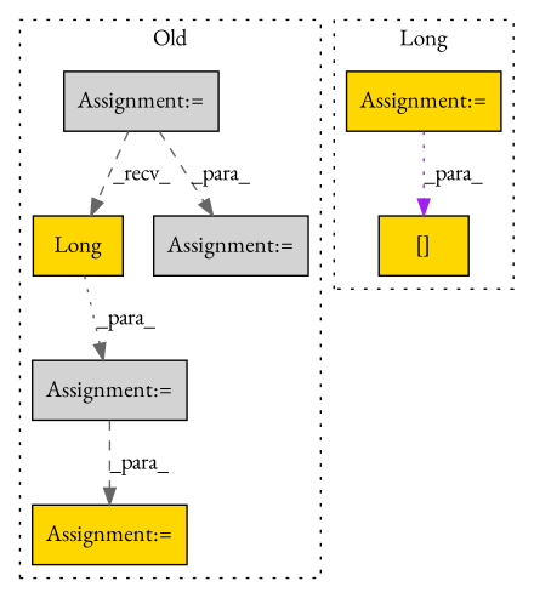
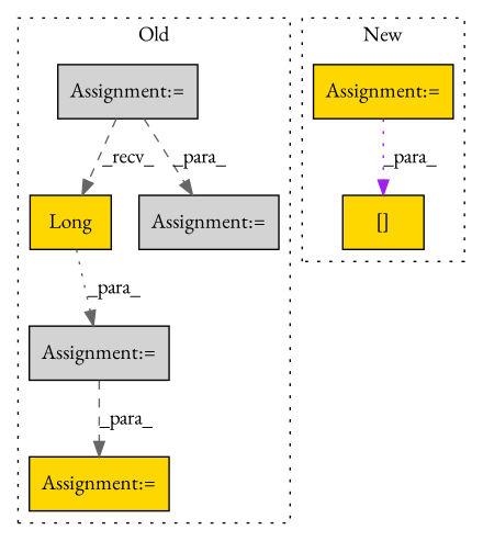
  digraph {
    fontname="EB Garamond"
    node [a=7 l=1 shape=box style=filled fillcolor=gold fontname="EB Garamond"]
    edge [color=gray40 style=dashed fontname="EB Garamond"]
    n1 [a=32 l=6 label=Long s=1682]
    n2 [label="Assignment:=" s=1643 fillcolor=lightgrey]
    n3 [l=5 label="Assignment:=" s=398 fillcolor=lightgrey]
    n4 [label="Assignment:=" s=1601 fillcolor=lightgrey]
    n5 [label="Assignment:=" s=1728]
    n6 [a=2 l="27,1" label="[]" s="1453,1481"]
    n7 [l=25 label="Assignment:=" s=1540]
    subgraph cluster_1 {
      label=Old
      style=dotted
      n1
      n2
      n3
      n4
      n5
    }
    subgraph cluster_2 {
-     label=Long
+     label=New
      style=dotted
      n6
      n7
    }
    n1 -> n2 [label=_para_ style=dotted]
    n2 -> n5 [label=_para_]
    n3 -> n1 [label=_recv_]
    n3 -> n4 [label=_para_]
    n7 -> n6 [label=_para_ color=purple style=dotted]
  }
